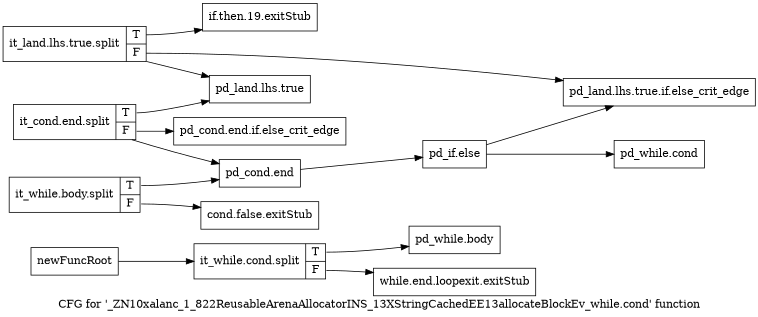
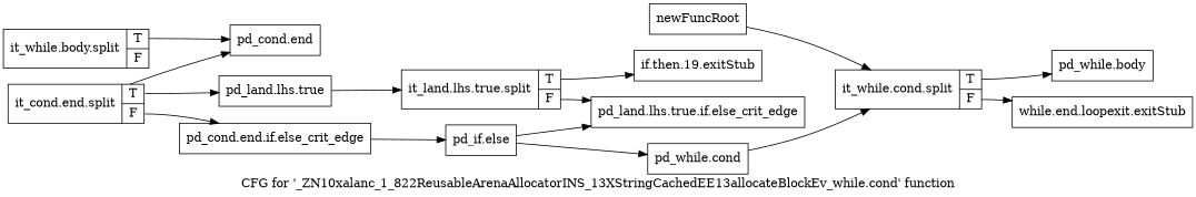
  digraph {
    label="CFG for '_ZN10xalanc_1_822ReusableArenaAllocatorINS_13XStringCachedEE13allocateBlockEv_while.cond' function"
    rankdir=LR
    node [shape=record]
    n1 [label="{newFuncRoot}"]
    n2 [label="{it_while.cond.split|{<s0>T|<s1>F}}"]
    n3 [label="{pd_while.cond}"]
    n4 [label="{while.end.loopexit.exitStub}"]
    n5 [label="{pd_while.body}"]
-   n6 [label="{cond.false.exitStub}"]
    n7 [label="{if.then.19.exitStub}"]
    n8 [label="{it_while.body.split|{<s0>T|<s1>F}}"]
    n9 [label="{pd_cond.end}"]
    n10 [label="{it_cond.end.split|{<s0>T|<s1>F}}"]
    n11 [label="{pd_land.lhs.true}"]
    n12 [label="{pd_cond.end.if.else_crit_edge}"]
    n13 [label="{it_land.lhs.true.split|{<s0>T|<s1>F}}"]
    n14 [label="{pd_if.else}"]
    n15 [label="{pd_land.lhs.true.if.else_crit_edge}"]
    n1 -> n2
    n2 -> n4 [tailport=s1]
    n2 -> n5 [tailport=s0]
-   n8 -> n6 [tailport=s1]
+   n3 -> n2
    n8 -> n9 [tailport=s0]
    n10 -> n9
    n10 -> n11 [tailport=s0]
    n10 -> n12 [tailport=s1]
-   n13 -> n11
-   n9 -> n14
+   n11 -> n13
+   n12 -> n14
    n13 -> n7 [tailport=s0]
    n13 -> n15 [tailport=s1]
    n14 -> n3
    n14 -> n15
  }
